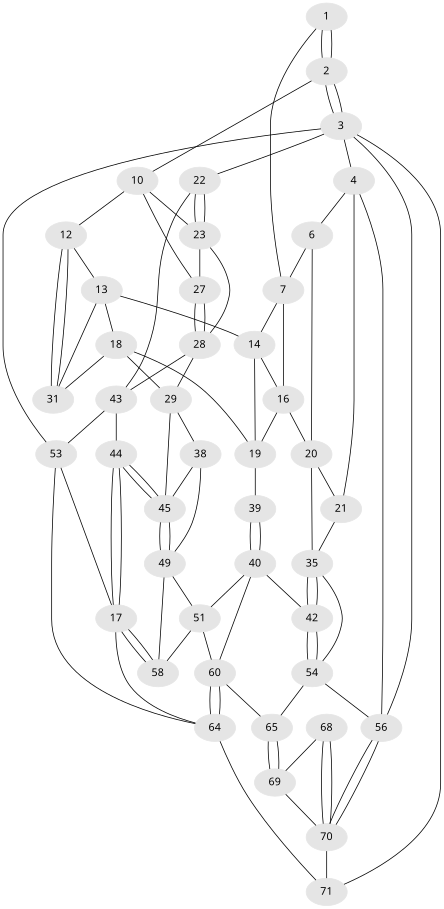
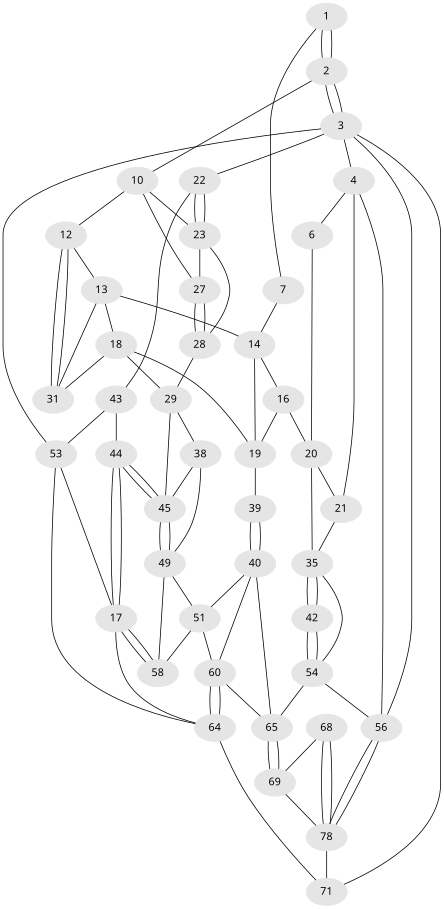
  graph {
    fontname="Noto Sans"
    node [color=gray90 fontname="Noto Sans" style=filled]
    edge [fontname="Noto Sans"]
    1
    2
    7 [super="+8"]
    3 [super="+52"]
    10 [super="+11"]
    14 [super="+15"]
    16 [super="+25"]
    4 [super="+5"]
    22
    53 [super="+62"]
    56
    71
    12
    23 [super="+24"]
    27
    6 [super="+9"]
    21 [super="+34"]
    43 [super="+47"]
    n19 [label=17 super="+63"]
    64 [super="+67"]
-   70 [super="+72"]
+   70 [super="+72" label=78]
    20 [super="+26"]
    35 [super="+36"]
    19 [super="+32"]
    13 [super="+17"]
    31
    28 [super="+33"]
    18 [super="+30"]
    29 [super="+37"]
    39
    38 [super="+48"]
    45 [super="+46"]
    40 [super="+41"]
    42
    54 [super="+55"]
    44
    49 [super="+50"]
    65 [super="+66"]
    51 [super="+59"]
    58
    60 [super="+61"]
    69
    68
    1 -- 2
    1 -- 2
    1 -- 7
    2 -- 3
    2 -- 3
    2 -- 10
    7 -- 14
-   7 -- 16
    3 -- 4
    3 -- 22
    3 -- 53
    3 -- 56
    3 -- 71
    10 -- 12
    10 -- 23
    10 -- 27
    14 -- 16
    14 -- 19
    16 -- 20
    16 -- 19
    4 -- 56
    4 -- 6
    4 -- 21 [weight=2]
    22 -- 23
    22 -- 23
    22 -- 43
    53 -- n19
    53 -- 64
    56 -- 70
    56 -- 70
    12 -- 13
    12 -- 31
    12 -- 31
    23 -- 27
    23 -- 28
    27 -- 28
    27 -- 28
-   6 -- 7
    6 -- 20
    21 -- 35
    43 -- 53
    43 -- 44
    n19 -- 64
    n19 -- 58
    n19 -- 58
    64 -- 71
    70 -- 71
    20 -- 21
    20 -- 35
    35 -- 42
    35 -- 42
    35 -- 54
    19 -- 39
    13 -- 14
    13 -- 31
    13 -- 18
-   28 -- 43
    28 -- 29
    18 -- 19
    18 -- 31
    18 -- 29
    29 -- 38
    29 -- 45
    39 -- 40
    39 -- 40
    38 -- 45
    38 -- 49
    45 -- 49
    45 -- 49
-   40 -- 42
+   40 -- 65
    40 -- 51
    40 -- 60
    42 -- 54
    42 -- 54
    54 -- 56
    54 -- 65
    44 -- n19
    44 -- n19
    44 -- 45
    44 -- 45
    49 -- 51
    49 -- 58
    65 -- 69
    65 -- 69
    51 -- 58
    51 -- 60
    60 -- 64
    60 -- 64
    60 -- 65
    69 -- 70
    68 -- 70
    68 -- 70
    68 -- 69
  }
